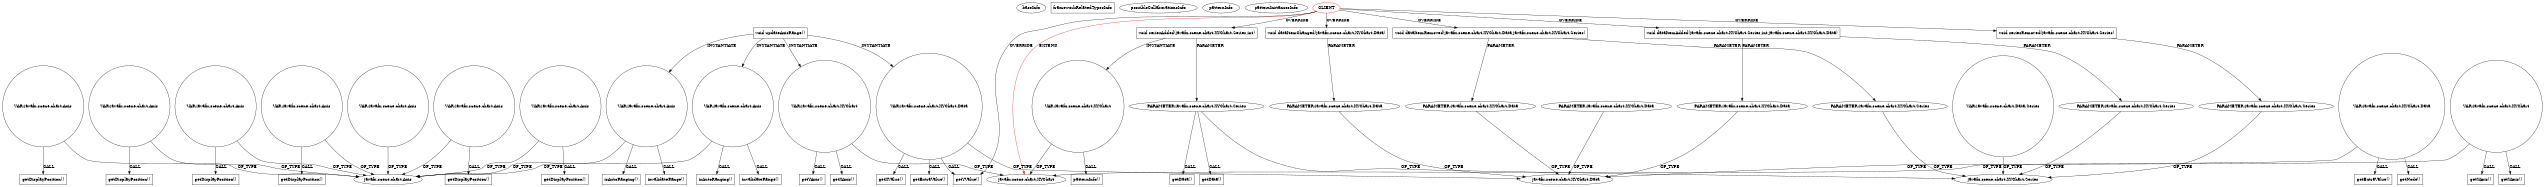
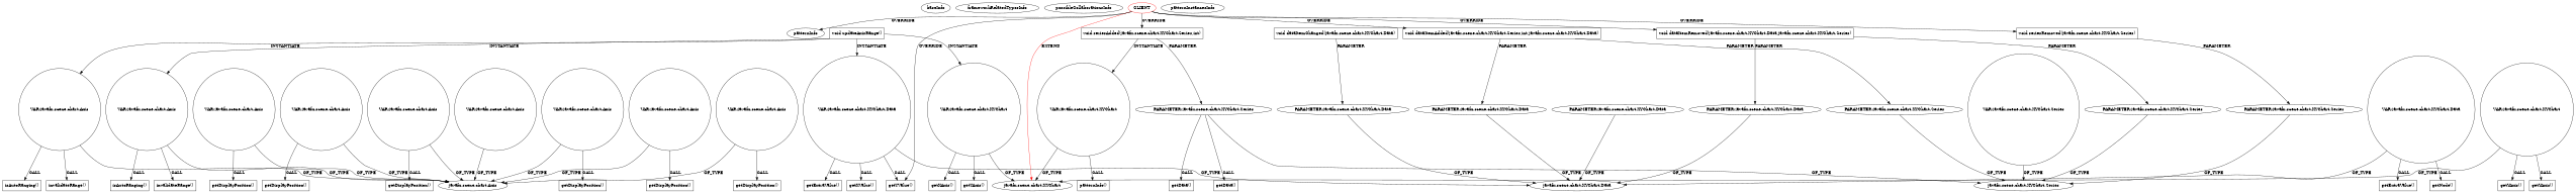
  digraph {
    node [isFrameworkType=false vertexType=INSIDE_CALL shape=box]
    baseInfo [category=pattern graphId=4350 isAnonymous=false possibleRelation=false isFrameworkType="" vertexType="" shape=""]
-   frameworkRelatedTypesInfo [0="javafx.scene.chart.XYChart" isFrameworkType="" vertexType=""]
+   frameworkRelatedTypesInfo [0="javafx.scene.chart.XYChart" isFrameworkType="" vertexType="" shape=""]
    possibleCollaborationsInfo [isFrameworkType="" vertexType="" shape=""]
    patternInfo [frequency=2.0 patternRootClient=0 isFrameworkType="" vertexType="" shape=""]
    patternInstancesInfo [0="LichuanLu-ShunUI-FX~/LichuanLu-ShunUI-FX/ShunUI-FX-master/src/view/chart/StackedBarChart.java~StackedBarChart~811" 1="TomaszKorecki-InvestorAssistant~/TomaszKorecki-InvestorAssistant/InvestorAssistant-master/Investor's assistant/src/investor/charts/CandleChart.java~CandleStickChart~1473" isFrameworkType="" vertexType="" shape=""]
    n6 [label="javafx.scene.chart.Axis" vertexType=FRAMEWORK_CLASS_TYPE shape=""]
    n7 [label="VAR:javafx.scene.chart.Axis" shape=circle vertexType=VARIABLE_EXPRESION]
    n8 [label="getDisplayPosition()"]
    n9 [label="VAR:javafx.scene.chart.Axis" shape=circle vertexType=VARIABLE_EXPRESION]
    n10 [label="getDisplayPosition()"]
    n11 [label="VAR:javafx.scene.chart.Axis" shape=circle vertexType=VARIABLE_EXPRESION]
    n12 [label="getDisplayPosition()"]
    n13 [label="VAR:javafx.scene.chart.Axis" shape=circle vertexType=VARIABLE_EXPRESION]
    n14 [label="getDisplayPosition()"]
    n15 [label="VAR:javafx.scene.chart.Axis" shape=circle vertexType=VARIABLE_EXPRESION]
    n16 [label="getDisplayPosition()"]
    n17 [label="VAR:javafx.scene.chart.Axis" shape=circle vertexType=VARIABLE_EXPRESION]
    n18 [label="isAutoRanging()"]
    n19 [label="invalidateRange()"]
    n20 [label="VAR:javafx.scene.chart.Axis" shape=circle vertexType=VARIABLE_EXPRESION]
    n21 [label="void updateAxisRange()" vertexType=OVERRIDING_METHOD_DECLARATION]
    n22 [label="VAR:javafx.scene.chart.XYChart" shape=circle vertexType=VARIABLE_EXPRESION]
    n23 [label="VAR:javafx.scene.chart.XYChart.Data" shape=circle vertexType=VARIABLE_EXPRESION]
    n24 [label="VAR:javafx.scene.chart.Axis" shape=circle vertexType=VARIABLE_EXPRESION]
    n25 [label="javafx.scene.chart.XYChart" vertexType=FRAMEWORK_CLASS_TYPE shape=""]
    n26 [label="getYAxis()"]
    n27 [label="getXAxis()"]
    n28 [label="javafx.scene.chart.XYChart.Data" vertexType=FRAMEWORK_CLASS_TYPE shape=""]
    n29 [label="getExtraValue()"]
    n30 [label="getYValue()"]
    n31 [label="getXValue()"]
    n32 [label="isAutoRanging()"]
    n33 [label="invalidateRange()"]
    n34 [color=red label=CLIENT vertexType=ROOT_CLIENT_CLASS_DECLARATION shape=""]
    n35 [label="void dataItemAdded(javafx.scene.chart.XYChart.Series,int,javafx.scene.chart.XYChart.Data)" vertexType=OVERRIDING_METHOD_DECLARATION]
    n36 [label="void seriesAdded(javafx.scene.chart.XYChart.Series,int)" vertexType=OVERRIDING_METHOD_DECLARATION]
    n37 [label="void dataItemRemoved(javafx.scene.chart.XYChart.Data,javafx.scene.chart.XYChart.Series)" vertexType=OVERRIDING_METHOD_DECLARATION]
    n38 [label="void dataItemChanged(javafx.scene.chart.XYChart.Data)" vertexType=OVERRIDING_METHOD_DECLARATION]
    n39 [label="void seriesRemoved(javafx.scene.chart.XYChart.Series)" vertexType=OVERRIDING_METHOD_DECLARATION]
    n40 [label="PARAMETER:javafx.scene.chart.XYChart.Series" vertexType=PARAMETER_DECLARATION shape=""]
    n41 [label="PARAMETER:javafx.scene.chart.XYChart.Data" vertexType=PARAMETER_DECLARATION shape=""]
    n42 [label="PARAMETER:javafx.scene.chart.XYChart.Series" vertexType=PARAMETER_DECLARATION shape=""]
    n43 [label="VAR:javafx.scene.chart.XYChart" shape=circle vertexType=VARIABLE_EXPRESION]
    n44 [label="PARAMETER:javafx.scene.chart.XYChart.Series" vertexType=PARAMETER_DECLARATION shape=""]
    n45 [label="PARAMETER:javafx.scene.chart.XYChart.Data" vertexType=PARAMETER_DECLARATION shape=""]
    n46 [label="PARAMETER:javafx.scene.chart.XYChart.Data" vertexType=PARAMETER_DECLARATION shape=""]
    n47 [label="PARAMETER:javafx.scene.chart.XYChart.Series" vertexType=PARAMETER_DECLARATION shape=""]
    n48 [label="javafx.scene.chart.XYChart.Series" vertexType=FRAMEWORK_CLASS_TYPE shape=""]
    n49 [label="getData()"]
    n50 [label="getData()"]
    n51 [label="patternInfo()"]
-   n52 [label="VAR:javafx.scene.chart.Data.Series" shape=circle vertexType=VARIABLE_EXPRESION]
+   n52 [label="VAR:javafx.scene.chart.XYChart.Series" shape=circle vertexType=VARIABLE_EXPRESION]
    n53 [label="PARAMETER:javafx.scene.chart.XYChart.Data" vertexType=PARAMETER_DECLARATION shape=""]
    n54 [label="VAR:javafx.scene.chart.XYChart.Data" shape=circle vertexType=VARIABLE_EXPRESION]
    n55 [label="getExtraValue()"]
    n56 [label="getNode()"]
    n57 [label="VAR:javafx.scene.chart.Axis" shape=circle vertexType=VARIABLE_EXPRESION]
    n58 [label="getDisplayPosition()"]
    n59 [label="VAR:javafx.scene.chart.XYChart" shape=circle vertexType=VARIABLE_EXPRESION]
    n60 [label="getYAxis()"]
    n61 [label="getYAxis()"]
    n7 -> n6 [label=OF_TYPE]
    n7 -> n8 [label=CALL]
    n9 -> n6 [label=OF_TYPE]
    n9 -> n10 [label=CALL]
    n11 -> n6 [label=OF_TYPE]
    n11 -> n12 [label=CALL]
    n13 -> n6 [label=OF_TYPE]
    n13 -> n14 [label=CALL]
    n15 -> n6 [label=OF_TYPE]
    n15 -> n16 [label=CALL]
    n17 -> n6 [label=OF_TYPE]
    n17 -> n18 [label=CALL]
    n17 -> n19 [label=CALL]
    n20 -> n6 [label=OF_TYPE]
    n21 -> n17 [label=INSTANTIATE]
    n21 -> n22 [label=INSTANTIATE]
    n21 -> n23 [label=INSTANTIATE]
    n21 -> n24 [label=INSTANTIATE]
    n22 -> n25 [label=OF_TYPE]
    n22 -> n26 [label=CALL]
    n22 -> n27 [label=CALL]
    n23 -> n28 [label=OF_TYPE]
    n23 -> n29 [label=CALL]
    n23 -> n30 [label=CALL]
    n23 -> n31 [label=CALL]
    n24 -> n6 [label=OF_TYPE]
    n24 -> n32 [label=CALL]
    n24 -> n33 [label=CALL]
    n34 -> n25 [color=red label=EXTEND]
    n34 -> n30 [label=OVERRIDE]
    n34 -> n35 [label=OVERRIDE]
    n34 -> n36 [label=OVERRIDE]
    n34 -> n37 [label=OVERRIDE]
-   n34 -> n38 [label=OVERRIDE]
+   n34 -> patternInfo [label=OVERRIDE]
    n34 -> n39 [label=OVERRIDE]
    n35 -> n40 [label=PARAMETER]
    n35 -> n41 [label=PARAMETER]
    n36 -> n42 [label=PARAMETER]
    n36 -> n43 [label=INSTANTIATE]
    n37 -> n44 [label=PARAMETER]
    n37 -> n45 [label=PARAMETER]
    n38 -> n46 [label=PARAMETER]
    n39 -> n47 [label=PARAMETER]
    n40 -> n48 [label=OF_TYPE]
    n41 -> n28 [label=OF_TYPE]
    n42 -> n48 [label=OF_TYPE]
    n42 -> n49 [label=CALL]
    n42 -> n50 [label=CALL]
    n43 -> n25 [label=OF_TYPE]
    n43 -> n51 [label=CALL]
    n44 -> n48 [label=OF_TYPE]
    n45 -> n28 [label=OF_TYPE]
    n46 -> n28 [label=OF_TYPE]
    n47 -> n48 [label=OF_TYPE]
    n52 -> n48 [label=OF_TYPE]
    n53 -> n28 [label=OF_TYPE]
    n54 -> n28 [label=OF_TYPE]
    n54 -> n55 [label=CALL]
    n54 -> n56 [label=CALL]
    n57 -> n6 [label=OF_TYPE]
    n57 -> n58 [label=CALL]
    n59 -> n25 [label=OF_TYPE]
    n59 -> n60 [label=CALL]
    n59 -> n61 [label=CALL]
  }
